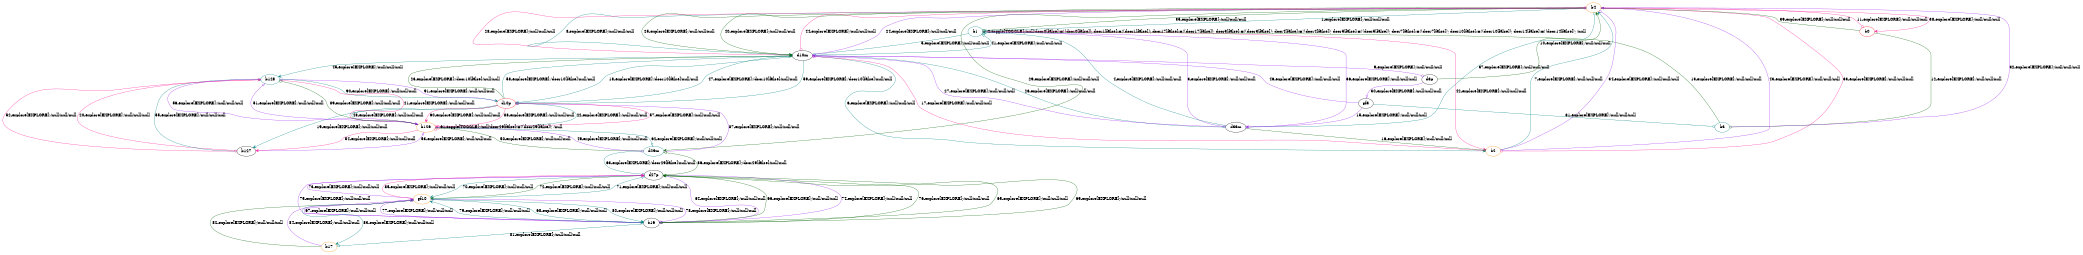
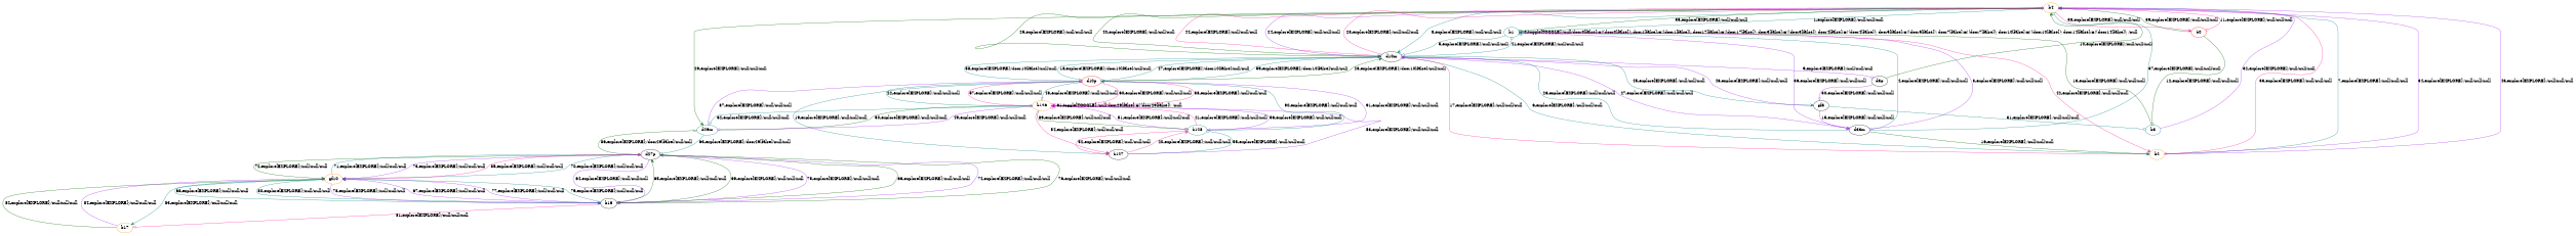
  digraph {
    node [color=black]
    edge [arrowhead=odot color=teal]
    b4 [color=darkorange]
    b1 [color=teal]
    d10m
    b2 [color=darkorange]
    b0 [color=red]
    d29m [color=teal]
    d33m
    d3p
    gf3
    d10p [color=red]
    b3 [color=teal]
    b127
    b128 [color=teal]
    b126 [color=darkorange]
    n15 [label=d27p]
    b16
    gf10 [color=darkorange]
    b17 [color=darkorange]
    b4 -> b1 [arrowhead=onormal label="1-explore[EXPLORE];/null/null/null"]
    b4 -> b1 [color=darkgreen label="35-explore[EXPLORE];/null/null/null"]
    b4 -> d10m [arrowhead=vee label="8-explore[EXPLORE];/null/null/null"]
    b4 -> d10m [arrowhead=onormal color=darkgreen label="25-explore[EXPLORE];/null/null/null"]
    b4 -> d10m [arrowhead=vee color=darkgreen label="40-explore[EXPLORE];/null/null/null"]
    b4 -> d10m [color=deeppink label="44-explore[EXPLORE];/null/null/null"]
    b4 -> b2 [color=deeppink label="33-explore[EXPLORE];/null/null/null"]
    b4 -> b0 [color=deeppink label="11-explore[EXPLORE];/null/null/null"]
    b4 -> b0 [arrowhead=vee color=deeppink label="38-explore[EXPLORE];/null/null/null"]
    b4 -> d29m [arrowhead=vee color=darkgreen label="29-explore[EXPLORE];/null/null/null"]
    b1 -> b1 [arrowhead=onormal label="2-toggle[TOGGLE];/null/door0[false]:=!(door0[false]); door1[false]:=!(door1[false]); door17[false]:=!(door17[false]); door3[false]:=!(door3[false]); door4[false]:=!(door4[false]); door5[false]:=!(door5[false]); door7[false]:=!(door7[false]); door10[false]:=!(door10[false]); door14[false]:=!(door14[false]); /null"]
    b1 -> d10m [arrowhead=onormal label="5-explore[EXPLORE];/null/null/null"]
    b1 -> b2 [arrowhead=vee color=deeppink label="42-explore[EXPLORE];/null/null/null"]
    b1 -> d33m [color=purple label="3-explore[EXPLORE];/null/null/null"]
    b1 -> d33m [color=purple label="36-explore[EXPLORE];/null/null/null"]
    d10m -> b4 [color=purple label="24-explore[EXPLORE];/null/null/null"]
    d10m -> b4 [color=deeppink label="28-explore[EXPLORE];/null/null/null"]
-   d10m -> b1 [arrowhead=onormal label="41-explore[EXPLORE];/null/null/null"]
+   d10m -> b1 [label="41-explore[EXPLORE];/null/null/null"]
    d10m -> b2 [arrowhead=vee label="6-explore[EXPLORE];/null/null/null"]
    d10m -> d33m [arrowhead=onormal label="26-explore[EXPLORE];/null/null/null"]
    d10m -> d3p [color=purple label="9-explore[EXPLORE];/null/null/null"]
-   d10m -> b128 [arrowhead=vee label="45-explore[EXPLORE];/null/null/null"]
+   d10m -> gf3 [arrowhead=vee label="45-explore[EXPLORE];/null/null/null"]
    d10m -> d10p [arrowhead=onormal label="18-explore[EXPLORE];/door10[false]/null/null"]
    d10m -> d10p [label="47-explore[EXPLORE];/door10[false]/null/null"]
    d10m -> d10p [arrowhead=onormal label="59-explore[EXPLORE];/door10[false]/null/null"]
    b2 -> b4 [arrowhead=vee label="7-explore[EXPLORE];/null/null/null"]
    b2 -> b4 [color=purple label="34-explore[EXPLORE];/null/null/null"]
    b2 -> b4 [arrowhead=onormal color=purple label="43-explore[EXPLORE];/null/null/null"]
    b2 -> d10m [color=deeppink label="17-explore[EXPLORE];/null/null/null"]
    b0 -> b4 [arrowhead=onormal color=darkgreen label="39-explore[EXPLORE];/null/null/null"]
    b0 -> b3 [color=darkgreen label="12-explore[EXPLORE];/null/null/null"]
    d29m -> d10p [color=purple label="87-explore[EXPLORE];/null/null/null"]
    d29m -> b126 [color=darkgreen label="50-explore[EXPLORE];/null/null/null"]
    d29m -> n15 [label="63-explore[EXPLORE];/door29[false]/null/null"]
    d33m -> b4 [label="37-explore[EXPLORE];/null/null/null"]
    d33m -> b1 [arrowhead=vee label="4-explore[EXPLORE];/null/null/null"]
    d33m -> d10m [color=purple label="27-explore[EXPLORE];/null/null/null"]
    d33m -> b2 [color=darkgreen label="16-explore[EXPLORE];/null/null/null"]
    d3p -> b4 [arrowhead=vee color=darkgreen label="10-explore[EXPLORE];/null/null/null"]
    d3p -> gf3 [arrowhead=onormal color=purple label="30-explore[EXPLORE];/null/null/null"]
    gf3 -> d10m [arrowhead=vee color=purple label="46-explore[EXPLORE];/null/null/null"]
    gf3 -> d33m [arrowhead=vee color=purple label="15-explore[EXPLORE];/null/null/null"]
    gf3 -> b3 [label="31-explore[EXPLORE];/null/null/null"]
    d10p -> d10m [arrowhead=vee color=darkgreen label="23-explore[EXPLORE];/door10[false]/null/null"]
    d10p -> d10m [arrowhead=onormal label="58-explore[EXPLORE];/door10[false]/null/null"]
    d10p -> b127 [arrowhead=vee label="19-explore[EXPLORE];/null/null/null"]
    d10p -> b128 [arrowhead=onormal color=purple label="91-explore[EXPLORE];/null/null/null"]
    d10p -> b126 [arrowhead=onormal label="48-explore[EXPLORE];/null/null/null"]
    d10p -> b126 [arrowhead=vee color=deeppink label="60-explore[EXPLORE];/null/null/null"]
    d10p -> b126 [arrowhead=vee color=deeppink label="88-explore[EXPLORE];/null/null/null"]
    b3 -> b4 [arrowhead=onormal color=purple label="32-explore[EXPLORE];/null/null/null"]
    b3 -> b1 [color=darkgreen label="13-explore[EXPLORE];/null/null/null"]
    b127 -> b128 [arrowhead=vee color=deeppink label="20-explore[EXPLORE];/null/null/null"]
    b127 -> b128 [label="55-explore[EXPLORE];/null/null/null"]
    b127 -> b126 [arrowhead=onormal color=purple label="53-explore[EXPLORE];/null/null/null"]
    b128 -> d10p [arrowhead=vee label="90-explore[EXPLORE];/null/null/null"]
    b128 -> b127 [color=deeppink label="52-explore[EXPLORE];/null/null/null"]
    b128 -> b126 [arrowhead=onormal color=deeppink label="21-explore[EXPLORE];/null/null/null"]
    b128 -> b126 [arrowhead=vee color=purple label="56-explore[EXPLORE];/null/null/null"]
    b126 -> d29m [color=purple label="49-explore[EXPLORE];/null/null/null"]
    b126 -> d29m [arrowhead=onormal label="62-explore[EXPLORE];/null/null/null"]
    b126 -> d10p [arrowhead=onormal label="22-explore[EXPLORE];/null/null/null"]
    b126 -> d10p [color=deeppink label="57-explore[EXPLORE];/null/null/null"]
    b126 -> b127 [arrowhead=vee color=deeppink label="54-explore[EXPLORE];/null/null/null"]
    b126 -> b128 [arrowhead=onormal color=purple label="51-explore[EXPLORE];/null/null/null"]
    b126 -> b128 [color=darkgreen label="89-explore[EXPLORE];/null/null/null"]
    b126 -> b126 [color=deeppink label="61-toggle[TOGGLE];/null/door29[false]:=!(door29[false]); /null"]
    n15 -> d29m [arrowhead=onormal color=darkgreen label="86-explore[EXPLORE];/door29[false]/null/null"]
    n15 -> b16 [arrowhead=onormal color=purple label="64-explore[EXPLORE];/null/null/null"]
    n15 -> b16 [arrowhead=onormal color=darkgreen label="66-explore[EXPLORE];/null/null/null"]
    n15 -> b16 [color=purple label="74-explore[EXPLORE];/null/null/null"]
    n15 -> b16 [arrowhead=onormal color=darkgreen label="76-explore[EXPLORE];/null/null/null"]
    n15 -> gf10 [arrowhead=vee label="70-explore[EXPLORE];/null/null/null"]
    n15 -> gf10 [arrowhead=vee color=darkgreen label="72-explore[EXPLORE];/null/null/null"]
    b16 -> n15 [arrowhead=vee color=darkgreen label="65-explore[EXPLORE];/null/null/null"]
    b16 -> n15 [arrowhead=vee color=darkgreen label="69-explore[EXPLORE];/null/null/null"]
    b16 -> n15 [arrowhead=onormal color=purple label="75-explore[EXPLORE];/null/null/null"]
    b16 -> gf10 [arrowhead=vee color=purple label="67-explore[EXPLORE];/null/null/null"]
    b16 -> gf10 [arrowhead=vee color=purple label="77-explore[EXPLORE];/null/null/null"]
    b16 -> gf10 [arrowhead=vee label="79-explore[EXPLORE];/null/null/null"]
-   b16 -> b17 [arrowhead=onormal label="81-explore[EXPLORE];/null/null/null"]
+   b16 -> b17 [arrowhead=onormal color=deeppink label="81-explore[EXPLORE];/null/null/null"]
    gf10 -> n15 [arrowhead=onormal label="71-explore[EXPLORE];/null/null/null"]
    gf10 -> n15 [color=purple label="73-explore[EXPLORE];/null/null/null"]
    gf10 -> n15 [arrowhead=vee color=deeppink label="85-explore[EXPLORE];/null/null/null"]
    gf10 -> b16 [arrowhead=vee label="68-explore[EXPLORE];/null/null/null"]
    gf10 -> b16 [color=purple label="78-explore[EXPLORE];/null/null/null"]
    gf10 -> b16 [arrowhead=vee label="80-explore[EXPLORE];/null/null/null"]
    gf10 -> b17 [arrowhead=vee label="83-explore[EXPLORE];/null/null/null"]
    b17 -> gf10 [color=darkgreen label="82-explore[EXPLORE];/null/null/null"]
    b17 -> gf10 [arrowhead=onormal color=purple label="84-explore[EXPLORE];/null/null/null"]
  }
